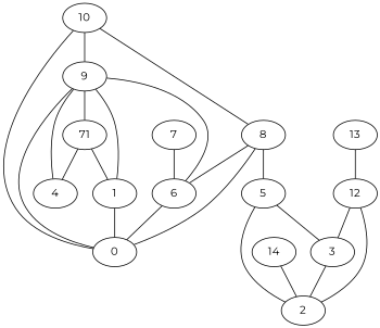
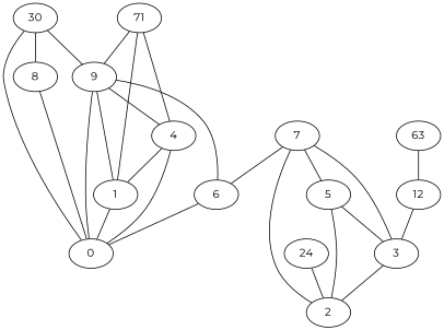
  digraph {
    fontname=Montserrat
    rankdir=BT
    node [fontname=Montserrat]
    edge [arrowhead=both fontname=Montserrat]
    0
    1
    4
    6
    8
    9
-   10
+   10 [label=30]
    n8 [label=71]
    7
    2
    3
    5
-   14
+   14 [label=24]
    12
-   13
+   13 [label=63]
    0 -> 1
+   0 -> 4
    0 -> 6
    0 -> 8
    0 -> 9
    0 -> 10
+   1 -> 4
    1 -> 9
    1 -> n8
    4 -> 9
    4 -> n8
-   6 -> 8
    6 -> 9
    6 -> 7
    8 -> 10
    9 -> 10
-   n8 -> 9
-   2 -> 12
+   9 -> n8
+   2 -> 7
    2 -> 3
    2 -> 5
    2 -> 14
+   3 -> 7
    3 -> 5
    3 -> 12
-   5 -> 8
+   5 -> 7
    12 -> 13
  }
